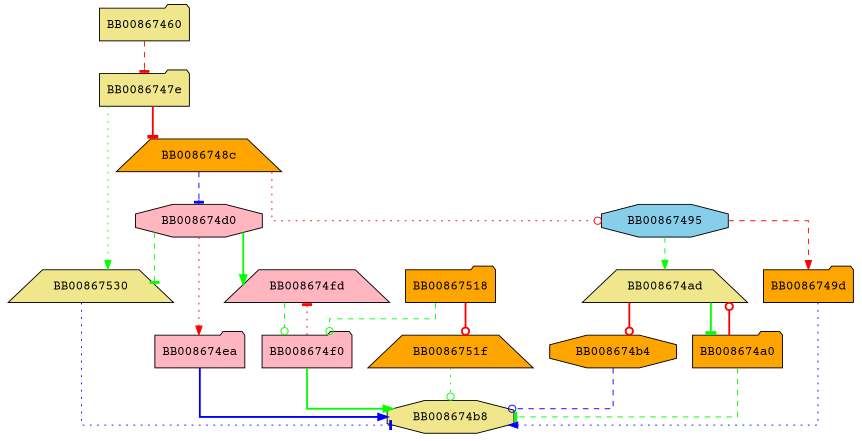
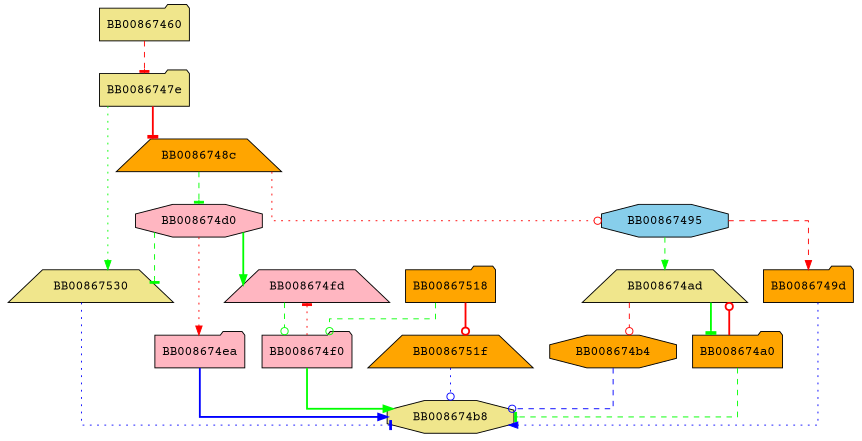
  digraph {
    fontname="Courier Prime"
    splines=ortho
    node [fillcolor=orange fontname="Courier Prime" shape=folder style=filled]
    edge [arrowhead=tee color=green fontname="Courier Prime" style=dashed]
    BB00867460 [fillcolor=khaki]
    BB0086747e [fillcolor=khaki]
    BB00867530 [fillcolor=khaki shape=trapezium]
    BB008674b8 [fillcolor=khaki shape=octagon]
    BB0086748c [shape=trapezium]
    BB008674d0 [fillcolor=lightpink shape=octagon]
    BB00867495 [fillcolor=skyblue shape=octagon]
    BB008674fd [fillcolor=lightpink shape=trapezium]
    BB008674ea [fillcolor=lightpink]
    BB008674ad [fillcolor=khaki shape=trapezium]
    BB0086749d
    BB008674f0 [fillcolor=lightpink]
    BB008674a0
    BB008674b4 [shape=octagon]
    BB00867518
    BB0086751f [shape=trapezium]
    BB00867460 -> BB0086747e [color=red]
    BB0086747e -> BB00867530 [arrowhead=normal style=dotted]
    BB0086747e -> BB0086748c [color=red style=bold]
    BB00867530 -> BB008674b8 [color=blue style=dotted]
-   BB0086748c -> BB008674d0 [color=blue]
+   BB0086748c -> BB008674d0
    BB0086748c -> BB00867495 [arrowhead=odot color=red style=dotted]
    BB008674d0 -> BB00867530
    BB008674d0 -> BB008674fd [arrowhead=normal style=bold]
    BB008674d0 -> BB008674ea [arrowhead=normal color=red style=dotted]
    BB00867495 -> BB008674ad [arrowhead=normal]
    BB00867495 -> BB0086749d [arrowhead=normal color=red]
    BB008674fd -> BB008674f0 [arrowhead=odot]
    BB008674ea -> BB008674b8 [arrowhead=normal color=blue style=bold]
    BB008674ad -> BB008674a0 [style=bold]
-   BB008674ad -> BB008674b4 [arrowhead=odot color=red style=bold]
+   BB008674ad -> BB008674b4 [arrowhead=odot color=red]
    BB0086749d -> BB008674b8 [arrowhead=normal color=blue style=dotted]
    BB008674f0 -> BB008674b8 [arrowhead=normal style=bold]
    BB008674f0 -> BB008674fd [color=red style=dotted]
    BB008674a0 -> BB008674b8
    BB008674a0 -> BB008674ad [arrowhead=odot color=red style=bold]
    BB008674b4 -> BB008674b8 [arrowhead=odot color=blue]
    BB00867518 -> BB008674f0 [arrowhead=odot]
    BB00867518 -> BB0086751f [arrowhead=odot color=red style=bold]
-   BB0086751f -> BB008674b8 [arrowhead=odot style=dotted]
+   BB0086751f -> BB008674b8 [arrowhead=odot color=blue style=dotted]
  }
